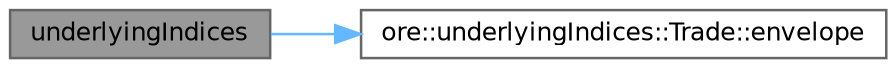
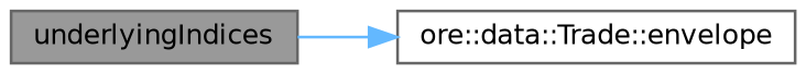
  digraph {
    rankdir=LR
    node [fontname=Helvetica fontsize=10 shape=box style=filled]
    n1 [color=gray40 fillcolor=grey60 fontcolor=black height=0.2 label=underlyingIndices width=0.4]
-   n2 [color=grey40 fillcolor=white height=0.2 label="ore::underlyingIndices::Trade::envelope" width=0.4]
+   n2 [color=grey40 fillcolor=white height=0.2 label="ore::data::Trade::envelope" width=0.4]
    n1 -> n2 [color=steelblue1 fontname=Helvetica fontsize=10 labelfontname=Helvetica labelfontsize=10 style=solid]
  }
